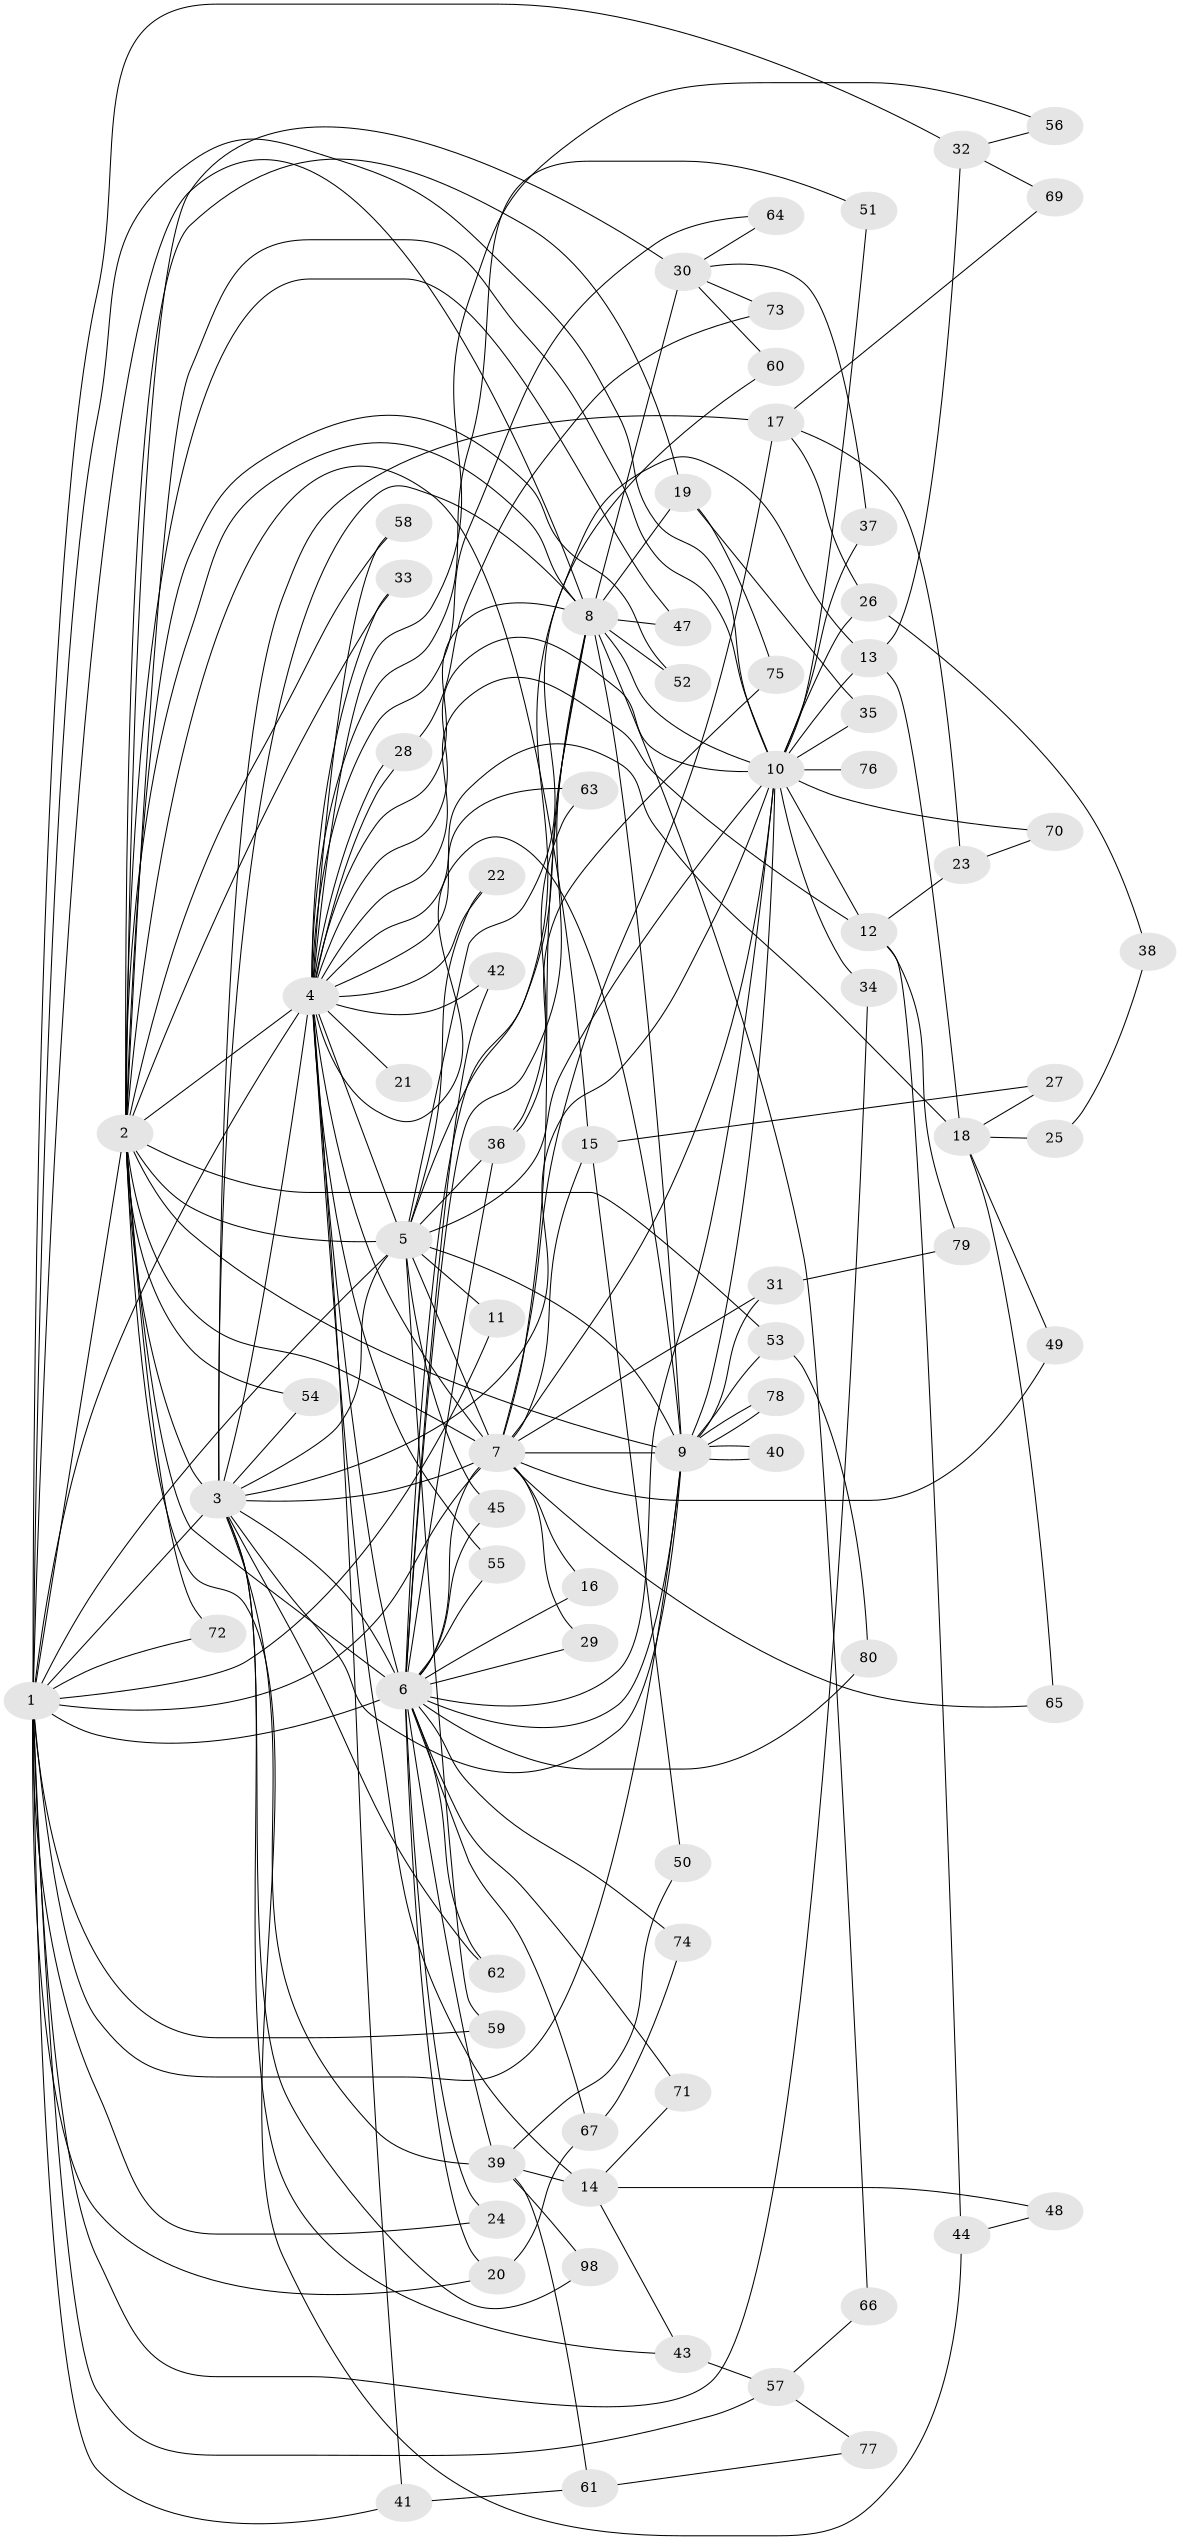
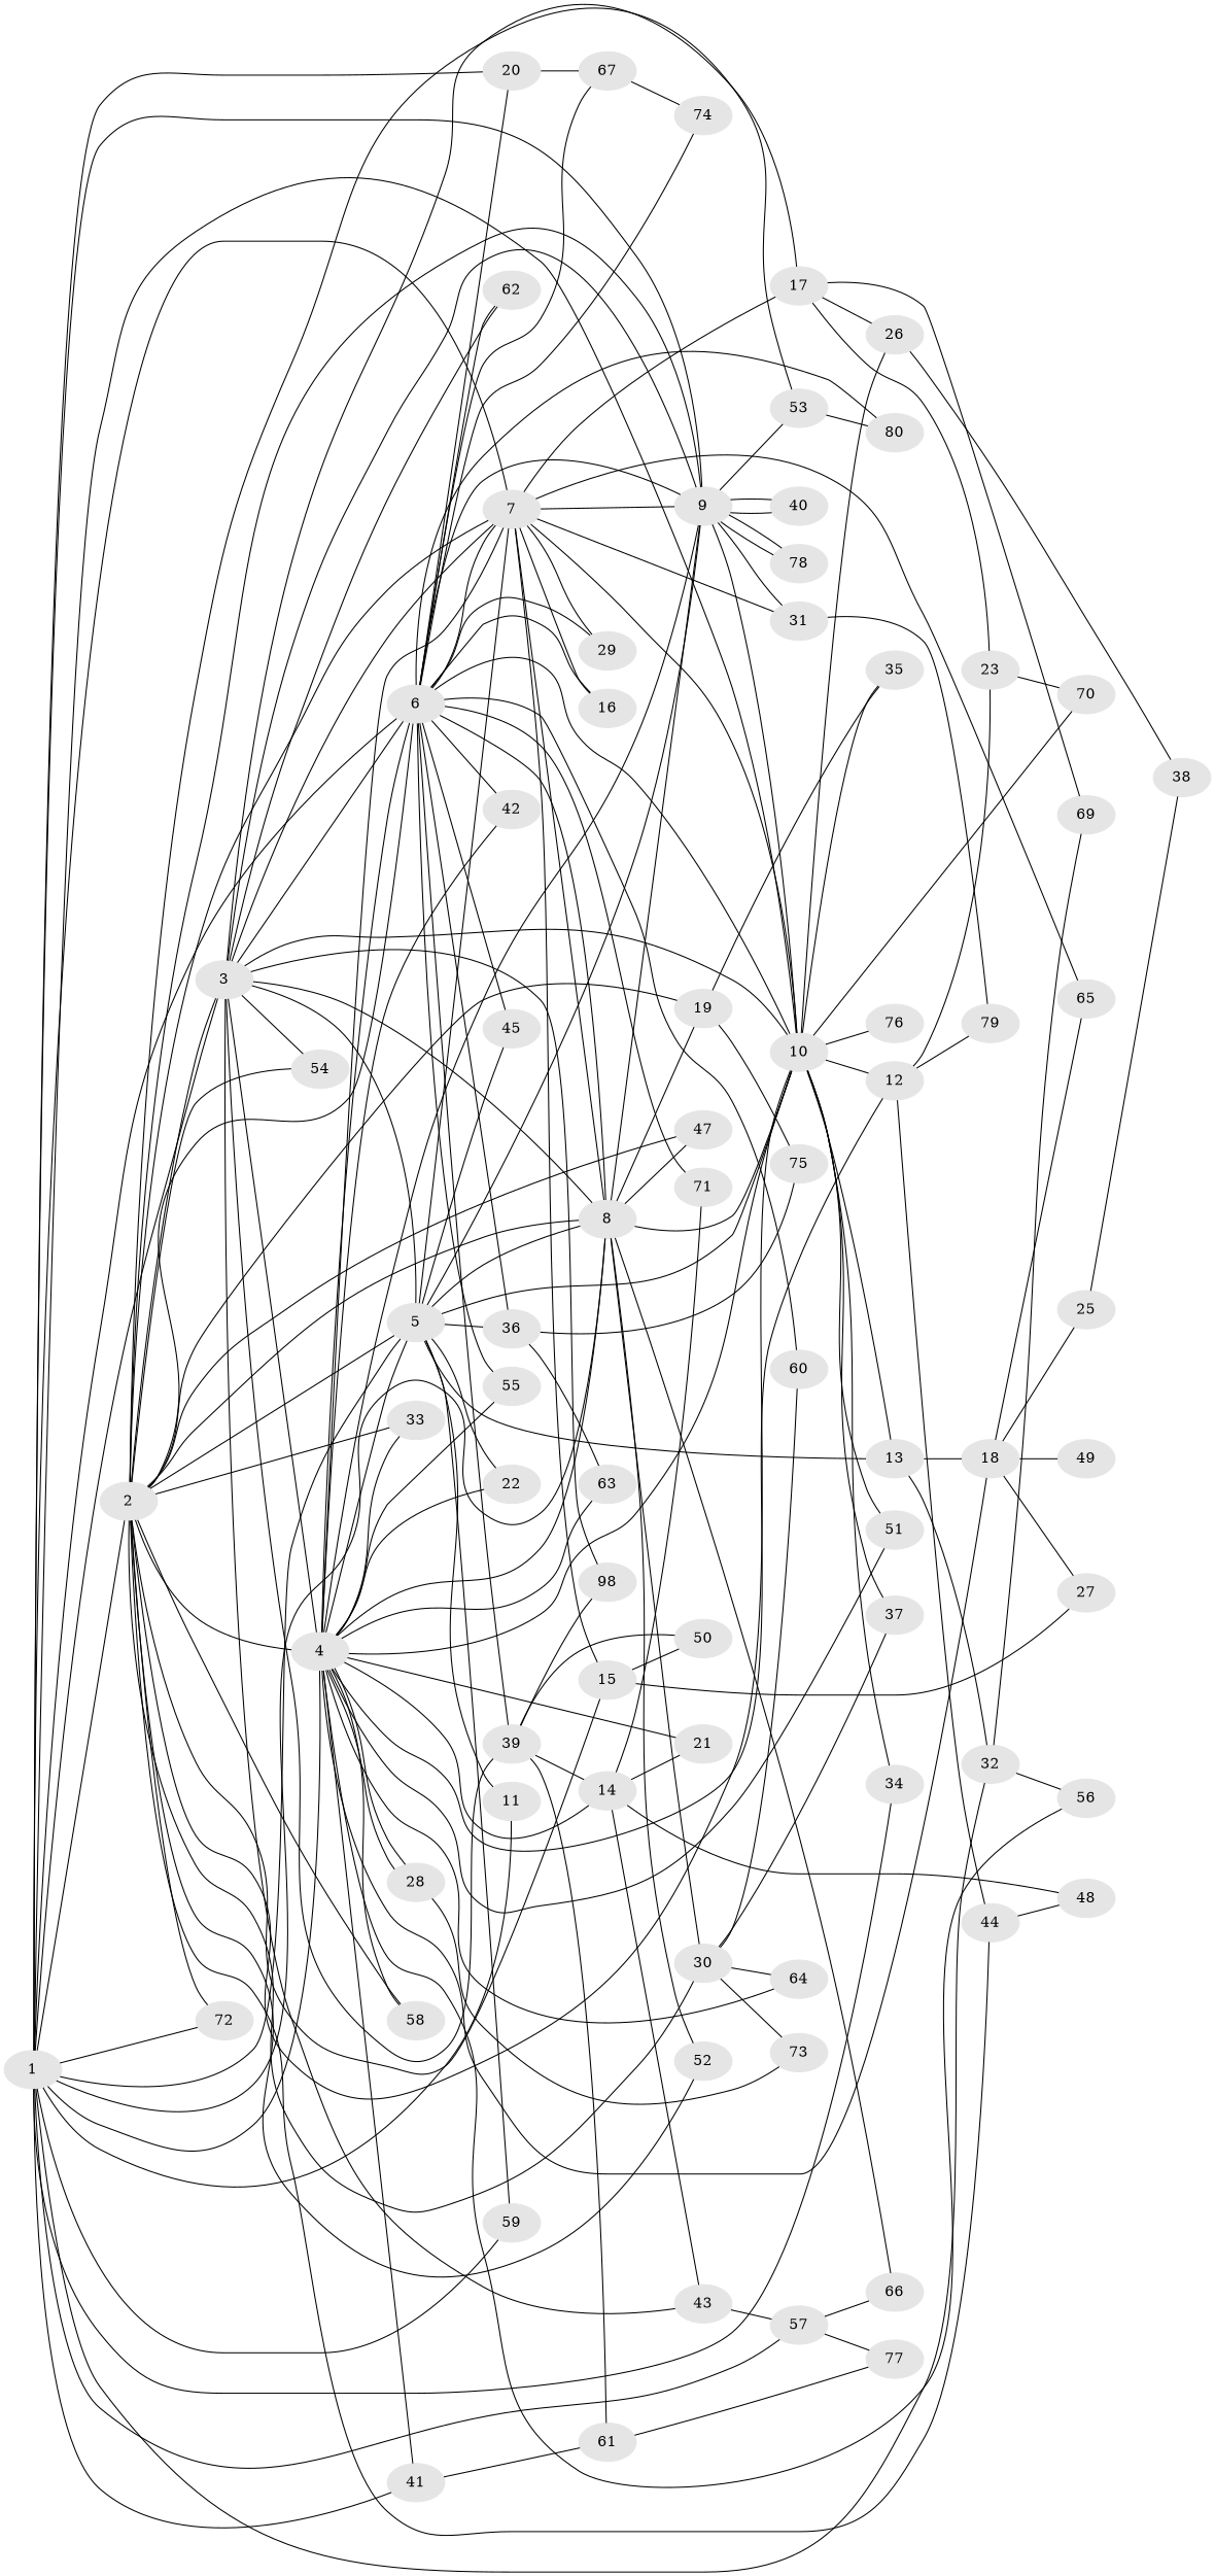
  graph {
    rankdir=LR
    node [color=gray90 style=filled]
    1
    2
    3
    4
    5
    6
    7
    8
    9
    10
    11
    20
-   24
    32
    34
    41
    57
    59
    72
    15
    19
    30
    33
    44
    47
    52
    53
    54
    58
    17
    39
    43
    62
    n34 [label=98]
    12
    14
    18
    21
    22
    28
    42
    51
    55
    56
    63
    64
    13
    36
    45
    16
    29
    60
    67
    71
    74
    80
    31
    49
    65
    66
    40
    78
    76
    26
    35
    37
    70
    69
    61
    77
    27
    50
    75
    73
    48
    23
    79
    25
    38
    1 -- 2
    1 -- 3
    1 -- 4
    1 -- 5
    1 -- 6
    1 -- 7
    1 -- 8
    1 -- 9
    1 -- 10
    1 -- 11
    1 -- 20
-   1 -- 24
    1 -- 32
    1 -- 34
    1 -- 41
    1 -- 57
    1 -- 59
    1 -- 72
    2 -- 3
    2 -- 4
    2 -- 5
    2 -- 6
    2 -- 7
    2 -- 8
    2 -- 9
    2 -- 10
    2 -- 72
    2 -- 15
    2 -- 19
    2 -- 30
    2 -- 33
    2 -- 44
    2 -- 47
    2 -- 52
    2 -- 53
    2 -- 54
    2 -- 58
    3 -- 4
    3 -- 5
    3 -- 6
    3 -- 7
    3 -- 8
    3 -- 9
    3 -- 10
    3 -- 54
    3 -- 17
    3 -- 39
    3 -- 43
    3 -- 62
    3 -- n34
    4 -- 5
    4 -- 6
    4 -- 7
    4 -- 8
    4 -- 9
    4 -- 10
    4 -- 41
    4 -- 33
    4 -- 58
    4 -- 12
    4 -- 14
    4 -- 18
    4 -- 21
    4 -- 22
    4 -- 28
    4 -- 28
    4 -- 42
    4 -- 51
    4 -- 55
    4 -- 56
    4 -- 63
    4 -- 64
    5 -- 7
    5 -- 8
    5 -- 9
    5 -- 10
    5 -- 11
    5 -- 59
    5 -- 22
    5 -- 13
    5 -- 36
    5 -- 45
    6 -- 7
    6 -- 8
    6 -- 9
    6 -- 10
    6 -- 20
-   6 -- 24
    6 -- 39
    6 -- 62
    6 -- 42
    6 -- 55
    6 -- 36
    6 -- 45
    6 -- 16
    6 -- 29
    6 -- 60
    6 -- 67
    6 -- 71
    6 -- 74
    6 -- 80
    7 -- 8
    7 -- 9
    7 -- 10
    7 -- 15
    7 -- 17
    7 -- 16
    7 -- 29
    7 -- 31
-   7 -- 49
    7 -- 65
    8 -- 9
    8 -- 10
    8 -- 19
    8 -- 30
    8 -- 47
    8 -- 52
    8 -- 66
    9 -- 10
    9 -- 53
    9 -- 31
    9 -- 40
    9 -- 40
    9 -- 78
    9 -- 78
    10 -- 34
    10 -- 12
    10 -- 51
    10 -- 13
    10 -- 76
    10 -- 26
    10 -- 35
    10 -- 37
    10 -- 70
    20 -- 67
    32 -- 56
    32 -- 69
    41 -- 61
    57 -- 66
    57 -- 77
    15 -- 27
    15 -- 50
    19 -- 35
    19 -- 75
    30 -- 64
    30 -- 60
    30 -- 37
    30 -- 73
    44 -- 48
    53 -- 80
    17 -- 26
    17 -- 69
    17 -- 23
    39 -- n34
    39 -- 14
    39 -- 61
    39 -- 50
    43 -- 57
    12 -- 44
    12 -- 23
    12 -- 79
    14 -- 43
+   14 -- 21
    14 -- 71
    14 -- 48
    18 -- 49
    18 -- 65
    18 -- 27
    18 -- 25
    28 -- 73
    13 -- 32
    13 -- 18
    36 -- 63
    36 -- 75
    67 -- 74
    31 -- 79
    26 -- 38
    61 -- 77
    23 -- 70
    25 -- 38
  }
